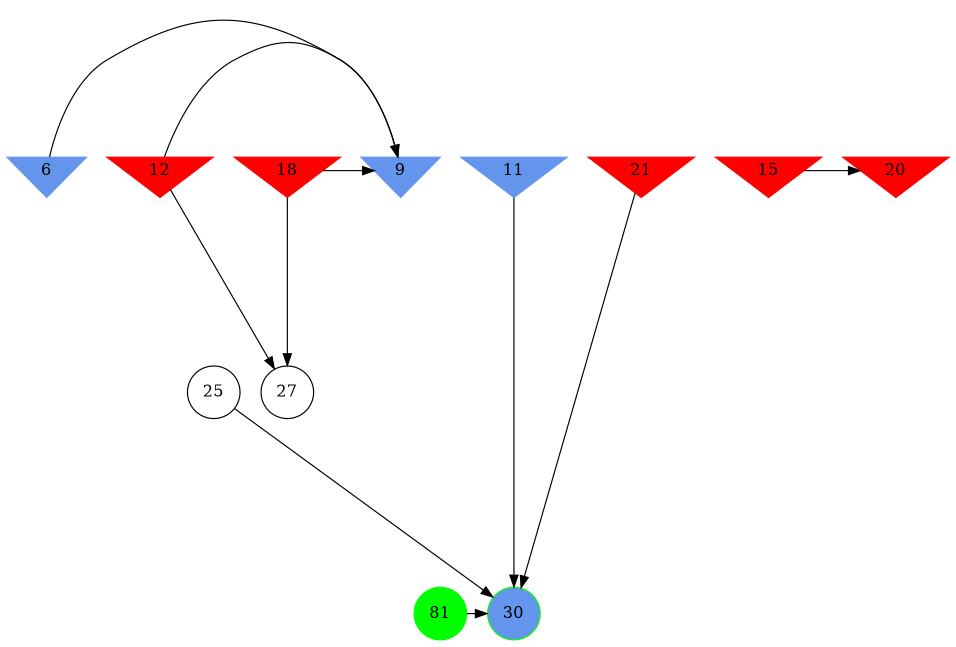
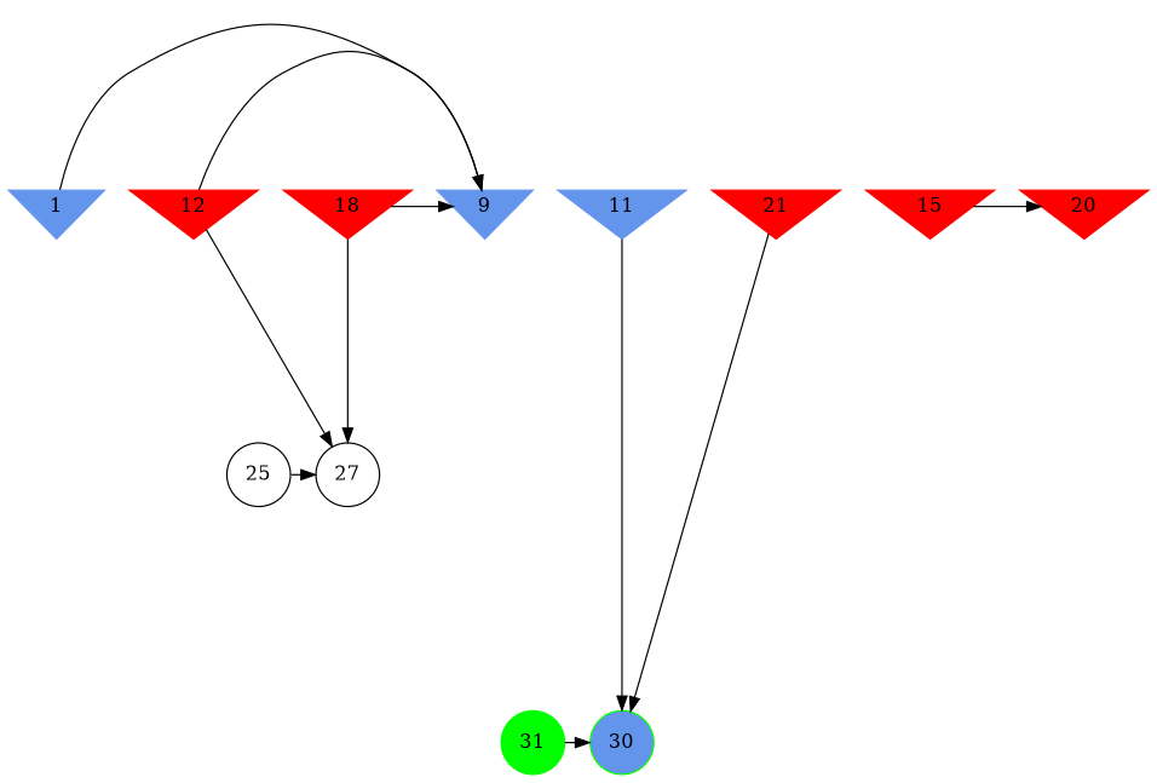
  digraph {
    ranksep=2.0
    node [color=red shape=invtriangle style=filled]
-   6 [color=cornflowerblue]
+   6 [color=cornflowerblue label=1]
    9 [color=cornflowerblue]
    11 [color=cornflowerblue]
    12
    15
    18
    20
    21
    25 [color=black shape=circle style=""]
    27 [color=black shape=circle style=""]
    30 [color=green fillcolor=cornflowerblue shape=circle]
-   31 [color=green shape=circle label=81]
+   31 [color=green shape=circle]
    subgraph sub_1 {
      rank=same
      6
      9
      11
      12
      15
      18
      20
      21
    }
    subgraph sub_2 {
      rank=same
      25
      27
    }
    subgraph sub_3 {
      rank=same
      30
      31
    }
    6 -> 9
    11 -> 30
    12 -> 9
    12 -> 27
    15 -> 20
    18 -> 9
    18 -> 27
    21 -> 30
-   25 -> 30
+   25 -> 27
    31 -> 30
  }
